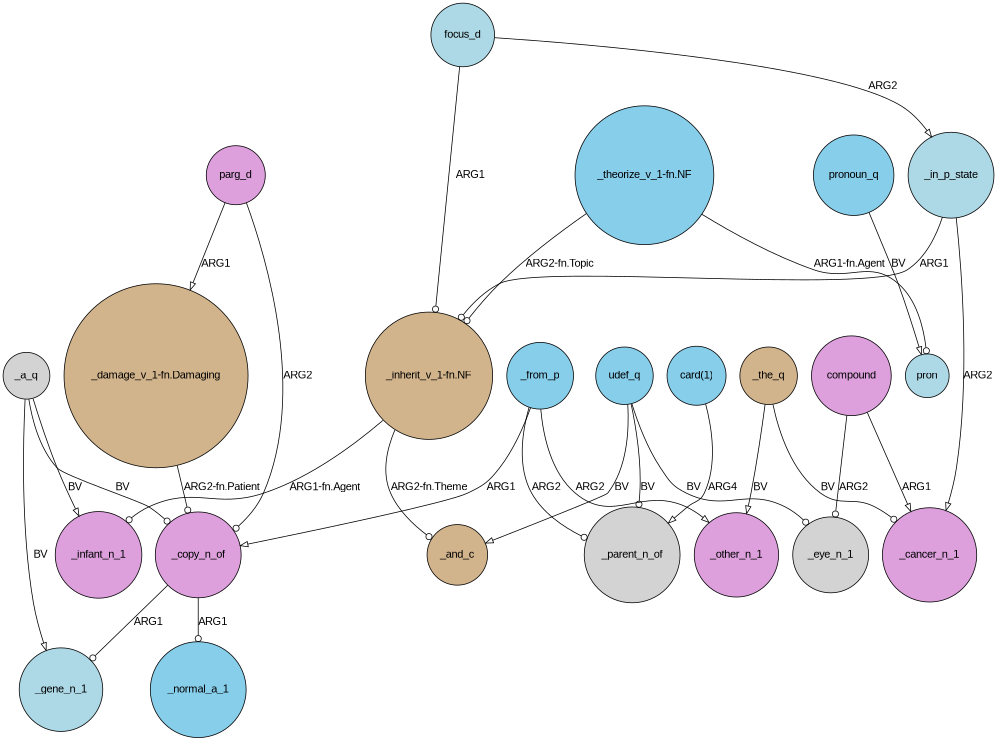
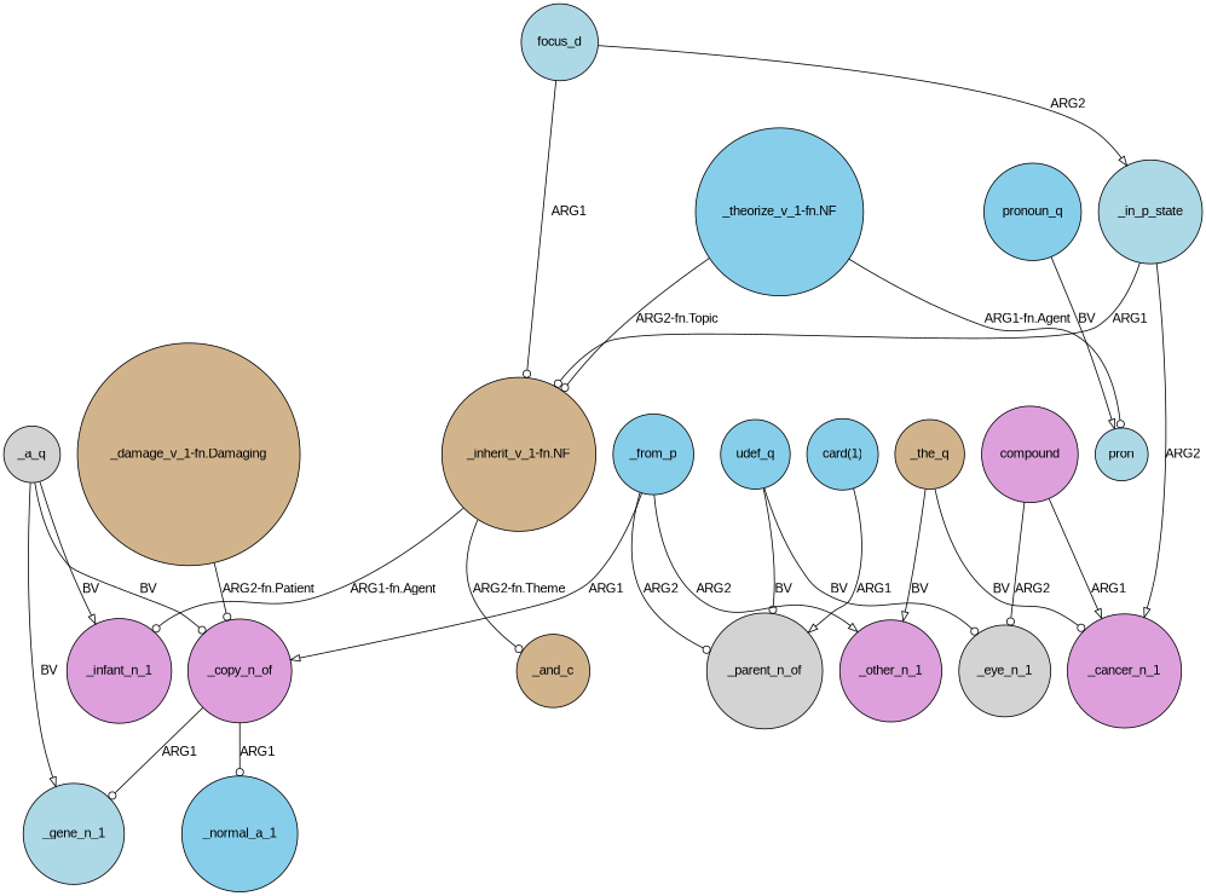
  digraph {
    fontname="Liberation Sans"
    node [fillcolor=plum fontname="Liberation Sans" shape=circle style=filled]
    edge [arrowhead=odot fontname="Liberation Sans"]
    "_inherit_v_1-fn.NF" [fillcolor=tan]
    _infant_n_1
    _and_c [fillcolor=tan]
    udef_q [fillcolor=skyblue]
    _parent_n_of [fillcolor=lightgrey]
    _eye_n_1 [fillcolor=lightgrey]
    _the_q [fillcolor=tan]
    _cancer_n_1
    _other_n_1
    _a_q [fillcolor=lightgrey]
    _copy_n_of
    _gene_n_1 [fillcolor=lightblue]
    _normal_a_1 [fillcolor=skyblue]
    _in_p_state [fillcolor=lightblue]
    focus_d [fillcolor=lightblue]
    _from_p [fillcolor=skyblue]
    compound
    "_theorize_v_1-fn.NF" [fillcolor=skyblue]
    pron [fillcolor=lightblue]
-   parg_d
    "_damage_v_1-fn.Damaging" [fillcolor=tan]
    pronoun_q [fillcolor=skyblue]
    "card(1)" [fillcolor=skyblue]
    "_inherit_v_1-fn.NF" -> _infant_n_1 [label="ARG1-fn.Agent"]
    "_inherit_v_1-fn.NF" -> _and_c [label="ARG2-fn.Theme"]
-   udef_q -> _and_c [arrowhead=onormal label=BV]
    udef_q -> _parent_n_of [label=BV]
    udef_q -> _eye_n_1 [label=BV]
    _the_q -> _cancer_n_1 [label=BV]
    _the_q -> _other_n_1 [arrowhead=onormal label=BV]
    _a_q -> _infant_n_1 [arrowhead=onormal label=BV]
    _a_q -> _copy_n_of [label=BV]
    _a_q -> _gene_n_1 [arrowhead=onormal label=BV]
    _copy_n_of -> _gene_n_1 [label=ARG1]
    _copy_n_of -> _normal_a_1 [label=ARG1]
    _in_p_state -> "_inherit_v_1-fn.NF" [label=ARG1]
    _in_p_state -> _cancer_n_1 [arrowhead=onormal label=ARG2]
    focus_d -> "_inherit_v_1-fn.NF" [label=ARG1]
    focus_d -> _in_p_state [arrowhead=onormal label=ARG2]
    _from_p -> _parent_n_of [label=ARG2]
    _from_p -> _other_n_1 [arrowhead=onormal label=ARG2]
    _from_p -> _copy_n_of [arrowhead=onormal label=ARG1]
    compound -> _eye_n_1 [label=ARG2]
    compound -> _cancer_n_1 [arrowhead=onormal label=ARG1]
    "_theorize_v_1-fn.NF" -> "_inherit_v_1-fn.NF" [label="ARG2-fn.Topic"]
    "_theorize_v_1-fn.NF" -> pron [label="ARG1-fn.Agent"]
-   parg_d -> _copy_n_of [label=ARG2]
-   parg_d -> "_damage_v_1-fn.Damaging" [arrowhead=onormal label=ARG1]
    "_damage_v_1-fn.Damaging" -> _copy_n_of [label="ARG2-fn.Patient"]
    pronoun_q -> pron [arrowhead=onormal label=BV]
-   "card(1)" -> _parent_n_of [arrowhead=onormal label=ARG4]
+   "card(1)" -> _parent_n_of [arrowhead=onormal label=ARG1]
  }
